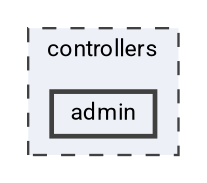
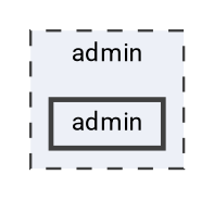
  digraph {
    compound=true
    fontname=Roboto
    n1 [color=grey25 fillcolor="#edf0f7" fontname=Roboto fontsize=10 height=0.2 label=admin shape=box style="filled,bold" width=0.4]
    subgraph cluster_1 {
      bgcolor="#edf0f7"
      fontsize=10
-     label=controllers
+     label=admin
      pencolor=grey25
      style="filled,dashed"
      n1
    }
  }
